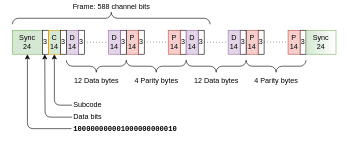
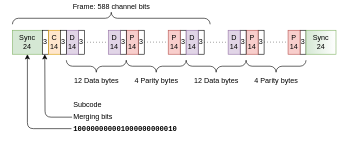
  <mxCell id="0" />
  <mxCell id="1" parent="0" />
  <mxCell id="2" value="&lt;div&gt;Sync&lt;/div&gt;&lt;div&gt;24&lt;br&gt;&lt;/div&gt;" style="rounded=0;whiteSpace=wrap;html=1;fillColor=#d5e8d4;strokeColor=#82b366;" vertex="1" parent="1"><mxGeometry x="20" y="50" width="50" height="40" as="geometry" /></mxCell>
  <mxCell id="3" value="3" style="rounded=0;whiteSpace=wrap;html=1;" vertex="1" parent="1"><mxGeometry x="70" y="50" width="10" height="40" as="geometry" /></mxCell>
- <mxCell id="4" value="C 14" style="rounded=0;whiteSpace=wrap;html=1;fillColor=#d5e8d4;strokeColor=#d79b00;" vertex="1" parent="1"><mxGeometry x="80" y="50" width="20" height="40" as="geometry" /></mxCell>
+ <mxCell id="4" value="C 14" style="rounded=0;whiteSpace=wrap;html=1;fillColor=#ffe6cc;strokeColor=#d79b00;" vertex="1" parent="1"><mxGeometry x="80" y="50" width="20" height="40" as="geometry" /></mxCell>
  <mxCell id="5" value="3" style="rounded=0;whiteSpace=wrap;html=1;" vertex="1" parent="1"><mxGeometry x="130" y="50" width="10" height="40" as="geometry" /></mxCell>
  <mxCell id="6" value="&lt;div&gt;D&lt;/div&gt;&lt;div&gt;14&lt;br&gt;&lt;/div&gt;" style="rounded=0;whiteSpace=wrap;html=1;fillColor=#e1d5e7;strokeColor=#9673a6;" vertex="1" parent="1"><mxGeometry x="110" y="50" width="20" height="40" as="geometry" /></mxCell>
  <mxCell id="7" value="" style="endArrow=none;dashed=1;html=1;rounded=0;dashPattern=1 4;exitX=1;exitY=0.5;exitDx=0;exitDy=0;entryX=0;entryY=0.5;entryDx=0;entryDy=0;" edge="1" parent="1"><mxGeometry width="50" height="50" relative="1" as="geometry"><mxPoint x="140" y="70" as="sourcePoint" /><mxPoint x="180" y="70" as="targetPoint" /></mxGeometry></mxCell>
  <mxCell id="8" value="&lt;div&gt;12 Data bytes&lt;/div&gt;" style="verticalLabelPosition=bottom;shadow=0;dashed=0;align=center;html=1;verticalAlign=top;strokeWidth=1;shape=mxgraph.mockup.markup.curlyBrace;strokeColor=#000000;fillStyle=solid;fillColor=#000000;direction=west;" vertex="1" parent="1"><mxGeometry x="110" y="100" width="100" height="20" as="geometry" /></mxCell>
  <mxCell id="9" value="3" style="rounded=0;whiteSpace=wrap;html=1;" vertex="1" parent="1"><mxGeometry x="230" y="50" width="10" height="40" as="geometry" /></mxCell>
  <mxCell id="10" value="&lt;div&gt;P&lt;br&gt;&lt;/div&gt;&lt;div&gt;14&lt;br&gt;&lt;/div&gt;" style="rounded=0;whiteSpace=wrap;html=1;fillColor=#f8cecc;strokeColor=#b85450;" vertex="1" parent="1"><mxGeometry x="210" y="50" width="20" height="40" as="geometry" /></mxCell>
  <mxCell id="11" value="" style="endArrow=none;dashed=1;html=1;rounded=0;dashPattern=1 4;exitX=1;exitY=0.5;exitDx=0;exitDy=0;entryX=0;entryY=0.5;entryDx=0;entryDy=0;" edge="1" parent="1"><mxGeometry width="50" height="50" relative="1" as="geometry"><mxPoint x="240" y="69.76" as="sourcePoint" /><mxPoint x="280" y="69.76" as="targetPoint" /></mxGeometry></mxCell>
  <mxCell id="12" value="3" style="rounded=0;whiteSpace=wrap;html=1;" vertex="1" parent="1"><mxGeometry x="300" y="50" width="10" height="40" as="geometry" /></mxCell>
  <mxCell id="13" value="&lt;div&gt;P&lt;br&gt;&lt;/div&gt;&lt;div&gt;14&lt;br&gt;&lt;/div&gt;" style="rounded=0;whiteSpace=wrap;html=1;fillColor=#f8cecc;strokeColor=#b85450;" vertex="1" parent="1"><mxGeometry x="280" y="50" width="20" height="40" as="geometry" /></mxCell>
  <mxCell id="14" value="&lt;div&gt;4 Parity bytes&lt;br&gt;&lt;/div&gt;" style="verticalLabelPosition=bottom;shadow=0;dashed=0;align=center;html=1;verticalAlign=top;strokeWidth=1;shape=mxgraph.mockup.markup.curlyBrace;strokeColor=#000000;fillStyle=solid;fillColor=#000000;direction=west;" vertex="1" parent="1"><mxGeometry x="210" y="100" width="100" height="20" as="geometry" /></mxCell>
  <mxCell id="15" value="Frame: 588 channel bits" style="verticalLabelPosition=top;shadow=0;dashed=0;align=center;html=1;verticalAlign=bottom;strokeWidth=1;shape=mxgraph.mockup.markup.curlyBrace;strokeColor=#000000;fillStyle=solid;fillColor=#000000;direction=east;labelPosition=center;" vertex="1" parent="1"><mxGeometry x="20" y="20" width="330" height="20" as="geometry" /></mxCell>
  <mxCell id="16" value="3" style="rounded=0;whiteSpace=wrap;html=1;" vertex="1" parent="1"><mxGeometry x="200" y="50" width="10" height="40" as="geometry" /></mxCell>
  <mxCell id="17" value="&lt;div&gt;D&lt;/div&gt;&lt;div&gt;14&lt;br&gt;&lt;/div&gt;" style="rounded=0;whiteSpace=wrap;html=1;fillColor=#e1d5e7;strokeColor=#9673a6;" vertex="1" parent="1"><mxGeometry x="180" y="50" width="20" height="40" as="geometry" /></mxCell>
  <mxCell id="18" value="3" style="rounded=0;whiteSpace=wrap;html=1;" vertex="1" parent="1"><mxGeometry x="100" y="50" width="10" height="40" as="geometry" /></mxCell>
  <mxCell id="19" value="3" style="rounded=0;whiteSpace=wrap;html=1;" vertex="1" parent="1"><mxGeometry x="330" y="50" width="10" height="40" as="geometry" /></mxCell>
  <mxCell id="20" value="&lt;div&gt;D&lt;/div&gt;&lt;div&gt;14&lt;br&gt;&lt;/div&gt;" style="rounded=0;whiteSpace=wrap;html=1;fillColor=#e1d5e7;strokeColor=#9673a6;" vertex="1" parent="1"><mxGeometry x="310" y="50" width="20" height="40" as="geometry" /></mxCell>
  <mxCell id="21" value="" style="endArrow=none;dashed=1;html=1;rounded=0;dashPattern=1 4;exitX=1;exitY=0.5;exitDx=0;exitDy=0;entryX=0;entryY=0.5;entryDx=0;entryDy=0;" edge="1" parent="1"><mxGeometry width="50" height="50" relative="1" as="geometry"><mxPoint x="340" y="70" as="sourcePoint" /><mxPoint x="380" y="70" as="targetPoint" /></mxGeometry></mxCell>
  <mxCell id="22" value="&lt;div&gt;12 Data bytes&lt;/div&gt;" style="verticalLabelPosition=bottom;shadow=0;dashed=0;align=center;html=1;verticalAlign=top;strokeWidth=1;shape=mxgraph.mockup.markup.curlyBrace;strokeColor=#000000;fillStyle=solid;fillColor=#000000;direction=west;" vertex="1" parent="1"><mxGeometry x="310" y="100" width="100" height="20" as="geometry" /></mxCell>
  <mxCell id="23" value="3" style="rounded=0;whiteSpace=wrap;html=1;" vertex="1" parent="1"><mxGeometry x="430" y="50" width="10" height="40" as="geometry" /></mxCell>
  <mxCell id="24" value="&lt;div&gt;P&lt;br&gt;&lt;/div&gt;&lt;div&gt;14&lt;br&gt;&lt;/div&gt;" style="rounded=0;whiteSpace=wrap;html=1;fillColor=#f8cecc;strokeColor=#b85450;" vertex="1" parent="1"><mxGeometry x="410" y="50" width="20" height="40" as="geometry" /></mxCell>
  <mxCell id="25" value="" style="endArrow=none;dashed=1;html=1;rounded=0;dashPattern=1 4;exitX=1;exitY=0.5;exitDx=0;exitDy=0;entryX=0;entryY=0.5;entryDx=0;entryDy=0;" edge="1" parent="1"><mxGeometry width="50" height="50" relative="1" as="geometry"><mxPoint x="440" y="69.76" as="sourcePoint" /><mxPoint x="480" y="69.76" as="targetPoint" /></mxGeometry></mxCell>
  <mxCell id="26" value="3" style="rounded=0;whiteSpace=wrap;html=1;" vertex="1" parent="1"><mxGeometry x="500" y="50" width="10" height="40" as="geometry" /></mxCell>
  <mxCell id="27" value="&lt;div&gt;P&lt;br&gt;&lt;/div&gt;&lt;div&gt;14&lt;br&gt;&lt;/div&gt;" style="rounded=0;whiteSpace=wrap;html=1;fillColor=#f8cecc;strokeColor=#b85450;" vertex="1" parent="1"><mxGeometry x="480" y="50" width="20" height="40" as="geometry" /></mxCell>
  <mxCell id="28" value="&lt;div&gt;4 Parity bytes&lt;br&gt;&lt;/div&gt;" style="verticalLabelPosition=bottom;shadow=0;dashed=0;align=center;html=1;verticalAlign=top;strokeWidth=1;shape=mxgraph.mockup.markup.curlyBrace;strokeColor=#000000;fillStyle=solid;fillColor=#000000;direction=west;" vertex="1" parent="1"><mxGeometry x="410" y="100" width="100" height="20" as="geometry" /></mxCell>
  <mxCell id="29" value="3" style="rounded=0;whiteSpace=wrap;html=1;" vertex="1" parent="1"><mxGeometry x="400" y="50" width="10" height="40" as="geometry" /></mxCell>
  <mxCell id="30" value="&lt;div&gt;D&lt;/div&gt;&lt;div&gt;14&lt;br&gt;&lt;/div&gt;" style="rounded=0;whiteSpace=wrap;html=1;fillColor=#e1d5e7;strokeColor=#9673a6;" vertex="1" parent="1"><mxGeometry x="380" y="50" width="20" height="40" as="geometry" /></mxCell>
  <mxCell id="31" style="edgeStyle=orthogonalEdgeStyle;orthogonalLoop=1;jettySize=auto;html=1;fontFamily=Courier New;rounded=1;entryX=0.5;entryY=1;entryDx=0;entryDy=0;exitX=-0.007;exitY=0.473;exitDx=0;exitDy=0;exitPerimeter=0;" edge="1" parent="1" source="32" target="2"><mxGeometry relative="1" as="geometry"><mxPoint x="100" y="195" as="sourcePoint" /><mxPoint x="40" y="100" as="targetPoint" /></mxGeometry></mxCell>
  <mxCell id="32" value="100000000001000000000010" style="text;html=1;align=left;verticalAlign=middle;resizable=0;points=[];autosize=1;strokeColor=none;fillColor=none;fontFamily=Courier New;fontStyle=1" vertex="1" parent="1"><mxGeometry x="120" y="200" width="200" height="30" as="geometry" /></mxCell>
- <mxCell id="33" style="edgeStyle=orthogonalEdgeStyle;orthogonalLoop=1;jettySize=auto;html=1;fontFamily=Courier New;rounded=1;entryX=0.5;entryY=1;entryDx=0;entryDy=0;exitX=-0.004;exitY=0.501;exitDx=0;exitDy=0;exitPerimeter=0;" edge="1" parent="1" source="34" target="4"><mxGeometry relative="1" as="geometry"><mxPoint x="109" y="175" as="sourcePoint" /><mxPoint x="70" y="120" as="targetPoint" /></mxGeometry></mxCell>
  <mxCell id="34" value="&lt;font face=&quot;Helvetica&quot;&gt;Subcode&lt;/font&gt;" style="text;html=1;align=left;verticalAlign=middle;resizable=0;points=[];autosize=1;strokeColor=none;fillColor=none;fontFamily=Courier New;fillStyle=solid;" vertex="1" parent="1"><mxGeometry x="120" y="160" width="70" height="30" as="geometry" /></mxCell>
- <mxCell id="35" value="&lt;div align=&quot;left&quot;&gt;&lt;font face=&quot;Helvetica&quot;&gt;Data bits&lt;/font&gt;&lt;br&gt;&lt;/div&gt;" style="text;html=1;align=left;verticalAlign=middle;resizable=0;points=[];autosize=1;strokeColor=none;fillColor=none;fontFamily=Courier New;fillStyle=solid;" vertex="1" parent="1"><mxGeometry x="120" y="180" width="90" height="30" as="geometry" /></mxCell>
+ <mxCell id="35" value="&lt;div align=&quot;left&quot;&gt;&lt;font face=&quot;Helvetica&quot;&gt;Merging bits&lt;/font&gt;&lt;br&gt;&lt;/div&gt;" style="text;html=1;align=left;verticalAlign=middle;resizable=0;points=[];autosize=1;strokeColor=none;fillColor=none;fontFamily=Courier New;fillStyle=solid;" vertex="1" parent="1"><mxGeometry x="120" y="180" width="90" height="30" as="geometry" /></mxCell>
  <mxCell id="36" style="edgeStyle=orthogonalEdgeStyle;orthogonalLoop=1;jettySize=auto;html=1;fontFamily=Courier New;rounded=1;exitX=-0.004;exitY=0.501;exitDx=0;exitDy=0;exitPerimeter=0;" edge="1" source="35" parent="1"><mxGeometry relative="1" as="geometry"><mxPoint x="99" y="195" as="sourcePoint" /><mxPoint x="74" y="90" as="targetPoint" /></mxGeometry></mxCell>
  <mxCell id="37" value="&lt;div&gt;Sync&lt;/div&gt;&lt;div&gt;24&lt;br&gt;&lt;/div&gt;" style="rounded=0;whiteSpace=wrap;html=1;fillColor=#d5e8d4;strokeColor=#82b366;gradientColor=#ffffff;gradientDirection=east;" vertex="1" parent="1"><mxGeometry x="510" y="50" width="50" height="40" as="geometry" /></mxCell>
